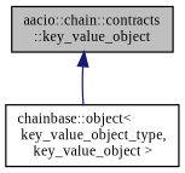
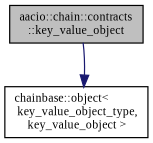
  digraph {
    fontname="Liberation Serif"
    node [color=black fontname="Liberation Serif" fontsize=10 shape=record style=filled]
    n1 [fillcolor=grey75 fontcolor=black height=0.2 label="aacio::chain::contracts\l::key_value_object" width=0.4]
    n2 [fillcolor=white height=0.2 label="chainbase::object\<\l key_value_object_type,\l key_value_object \>" width=0.4]
-   n1 -> n2 [color=midnightblue dir=back fontname="Liberation Serif" fontsize=10 labelfontname=Helvetica labelfontsize=10 style=solid]
+   n2 -> n1 [color=midnightblue dir=back fontname="Liberation Serif" fontsize=10 labelfontname=Helvetica labelfontsize=10 style=solid]
  }
